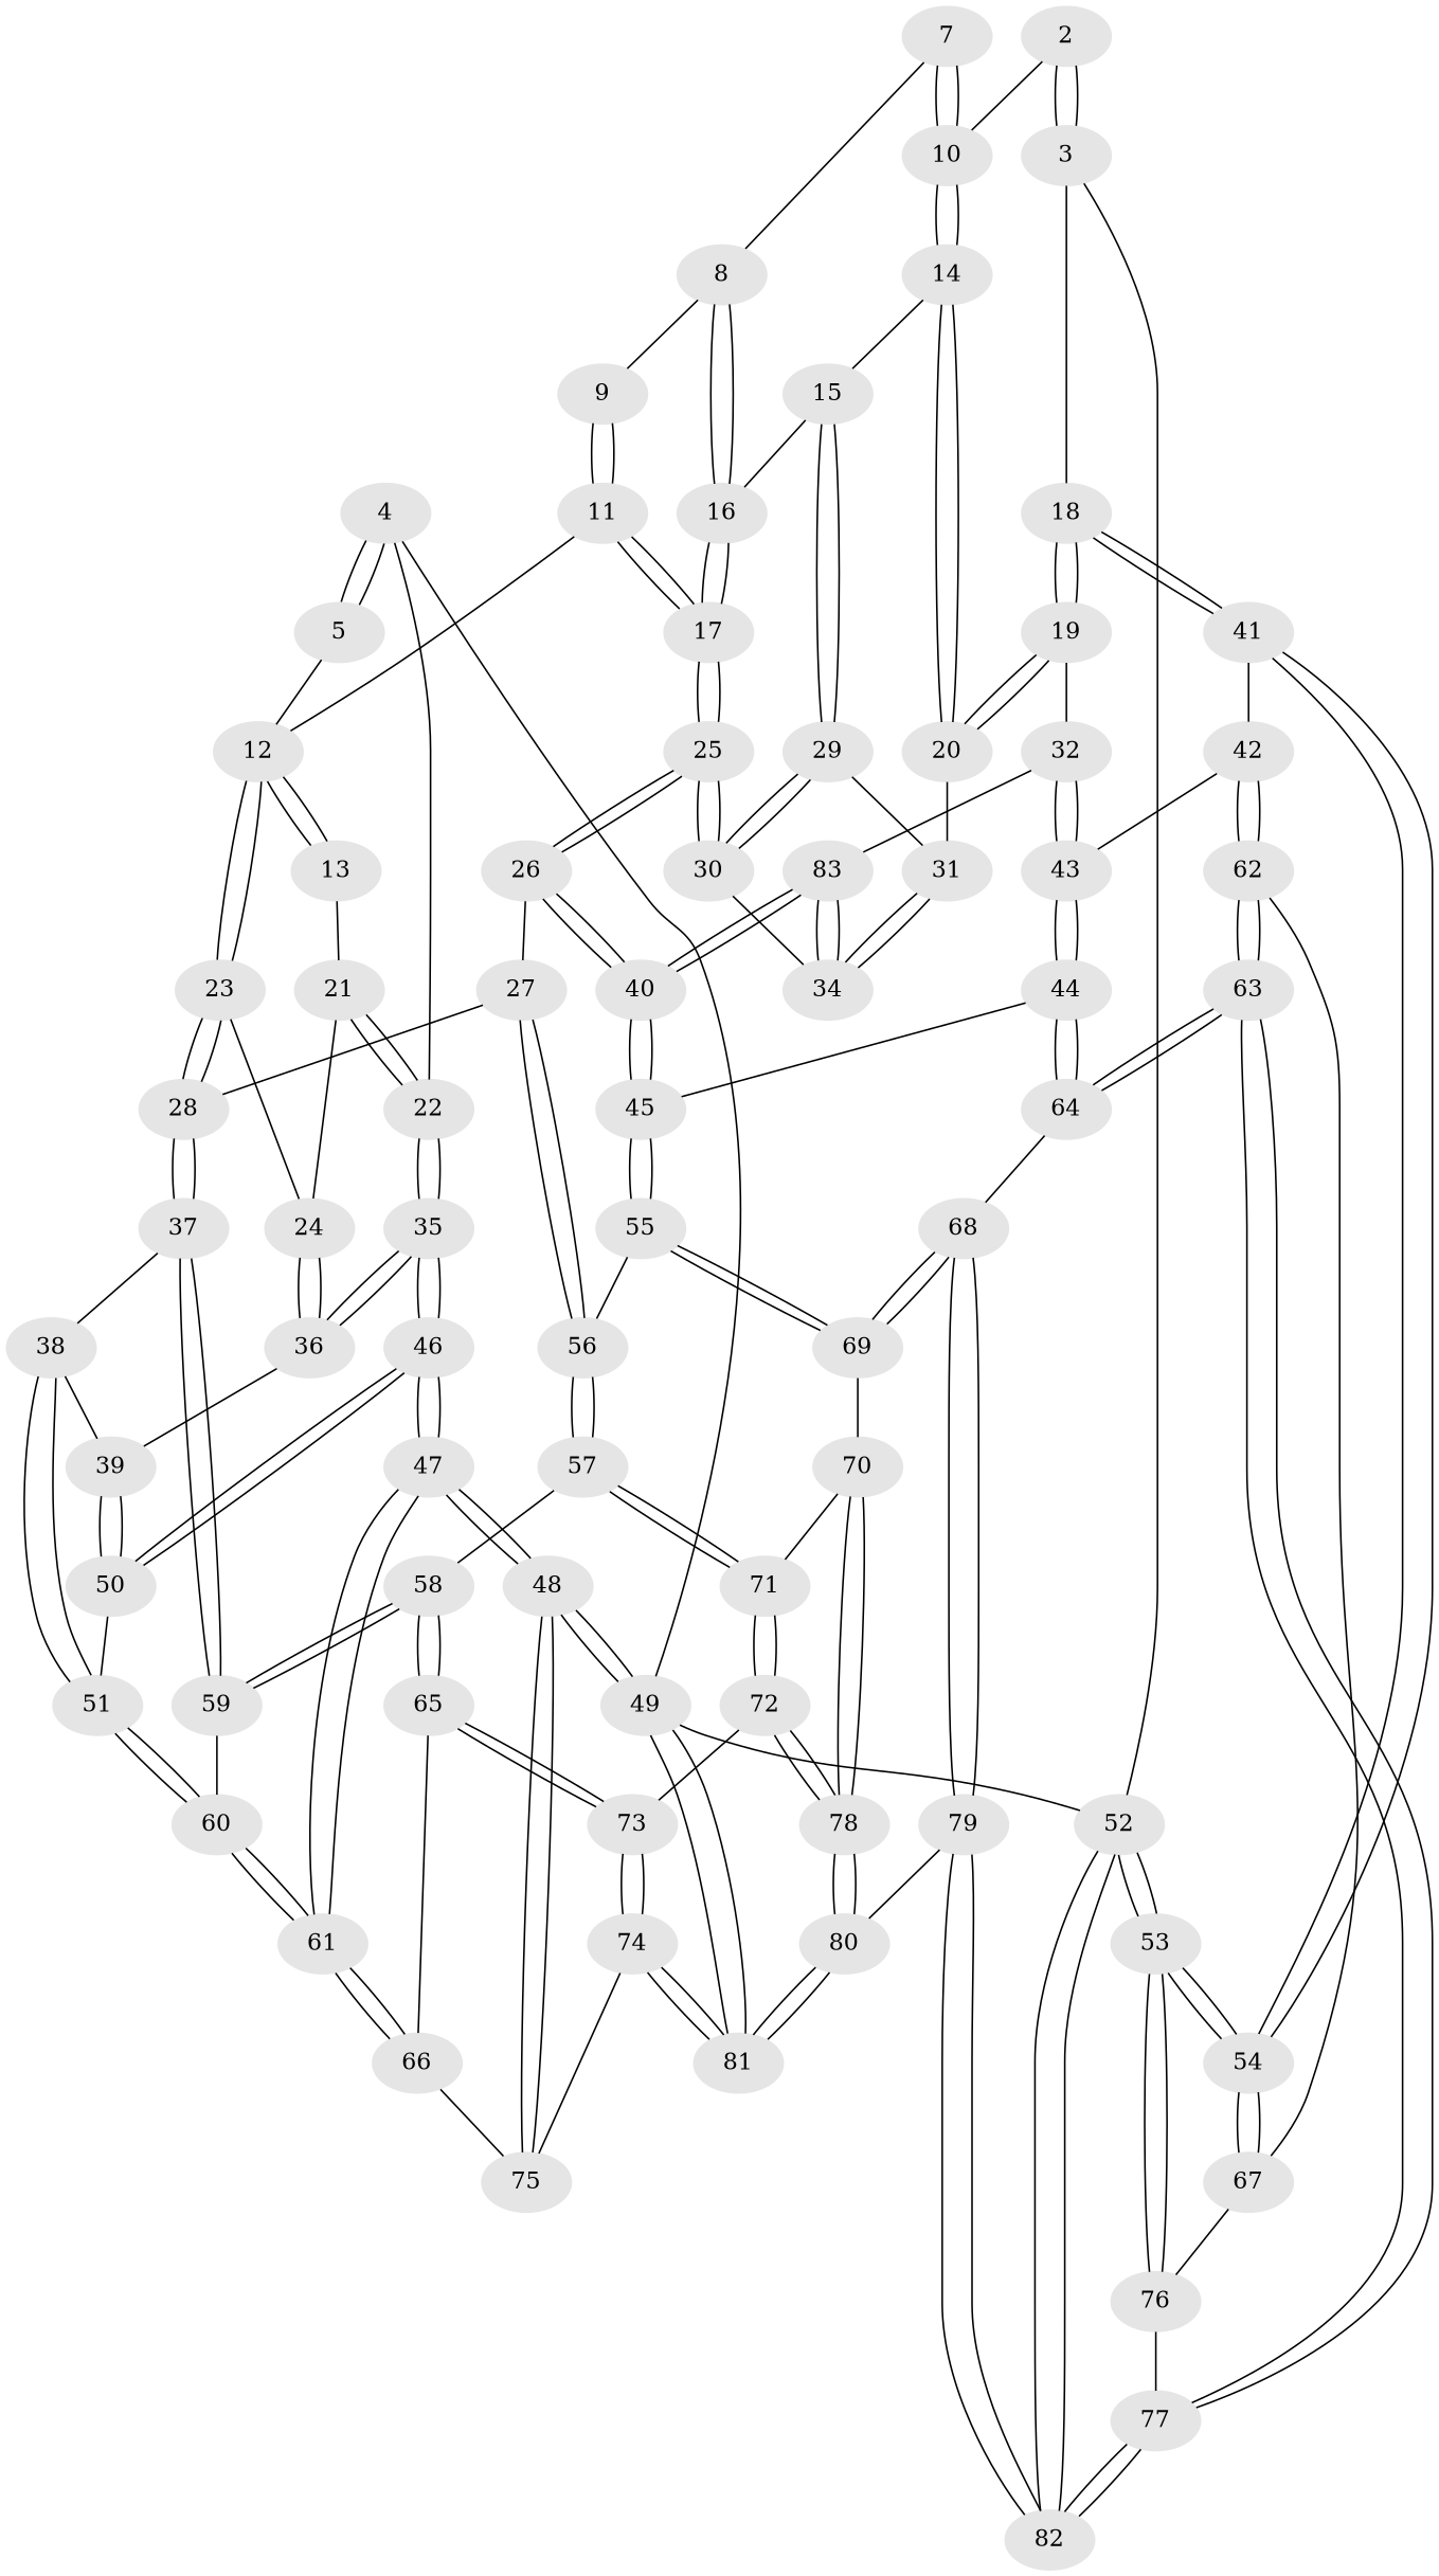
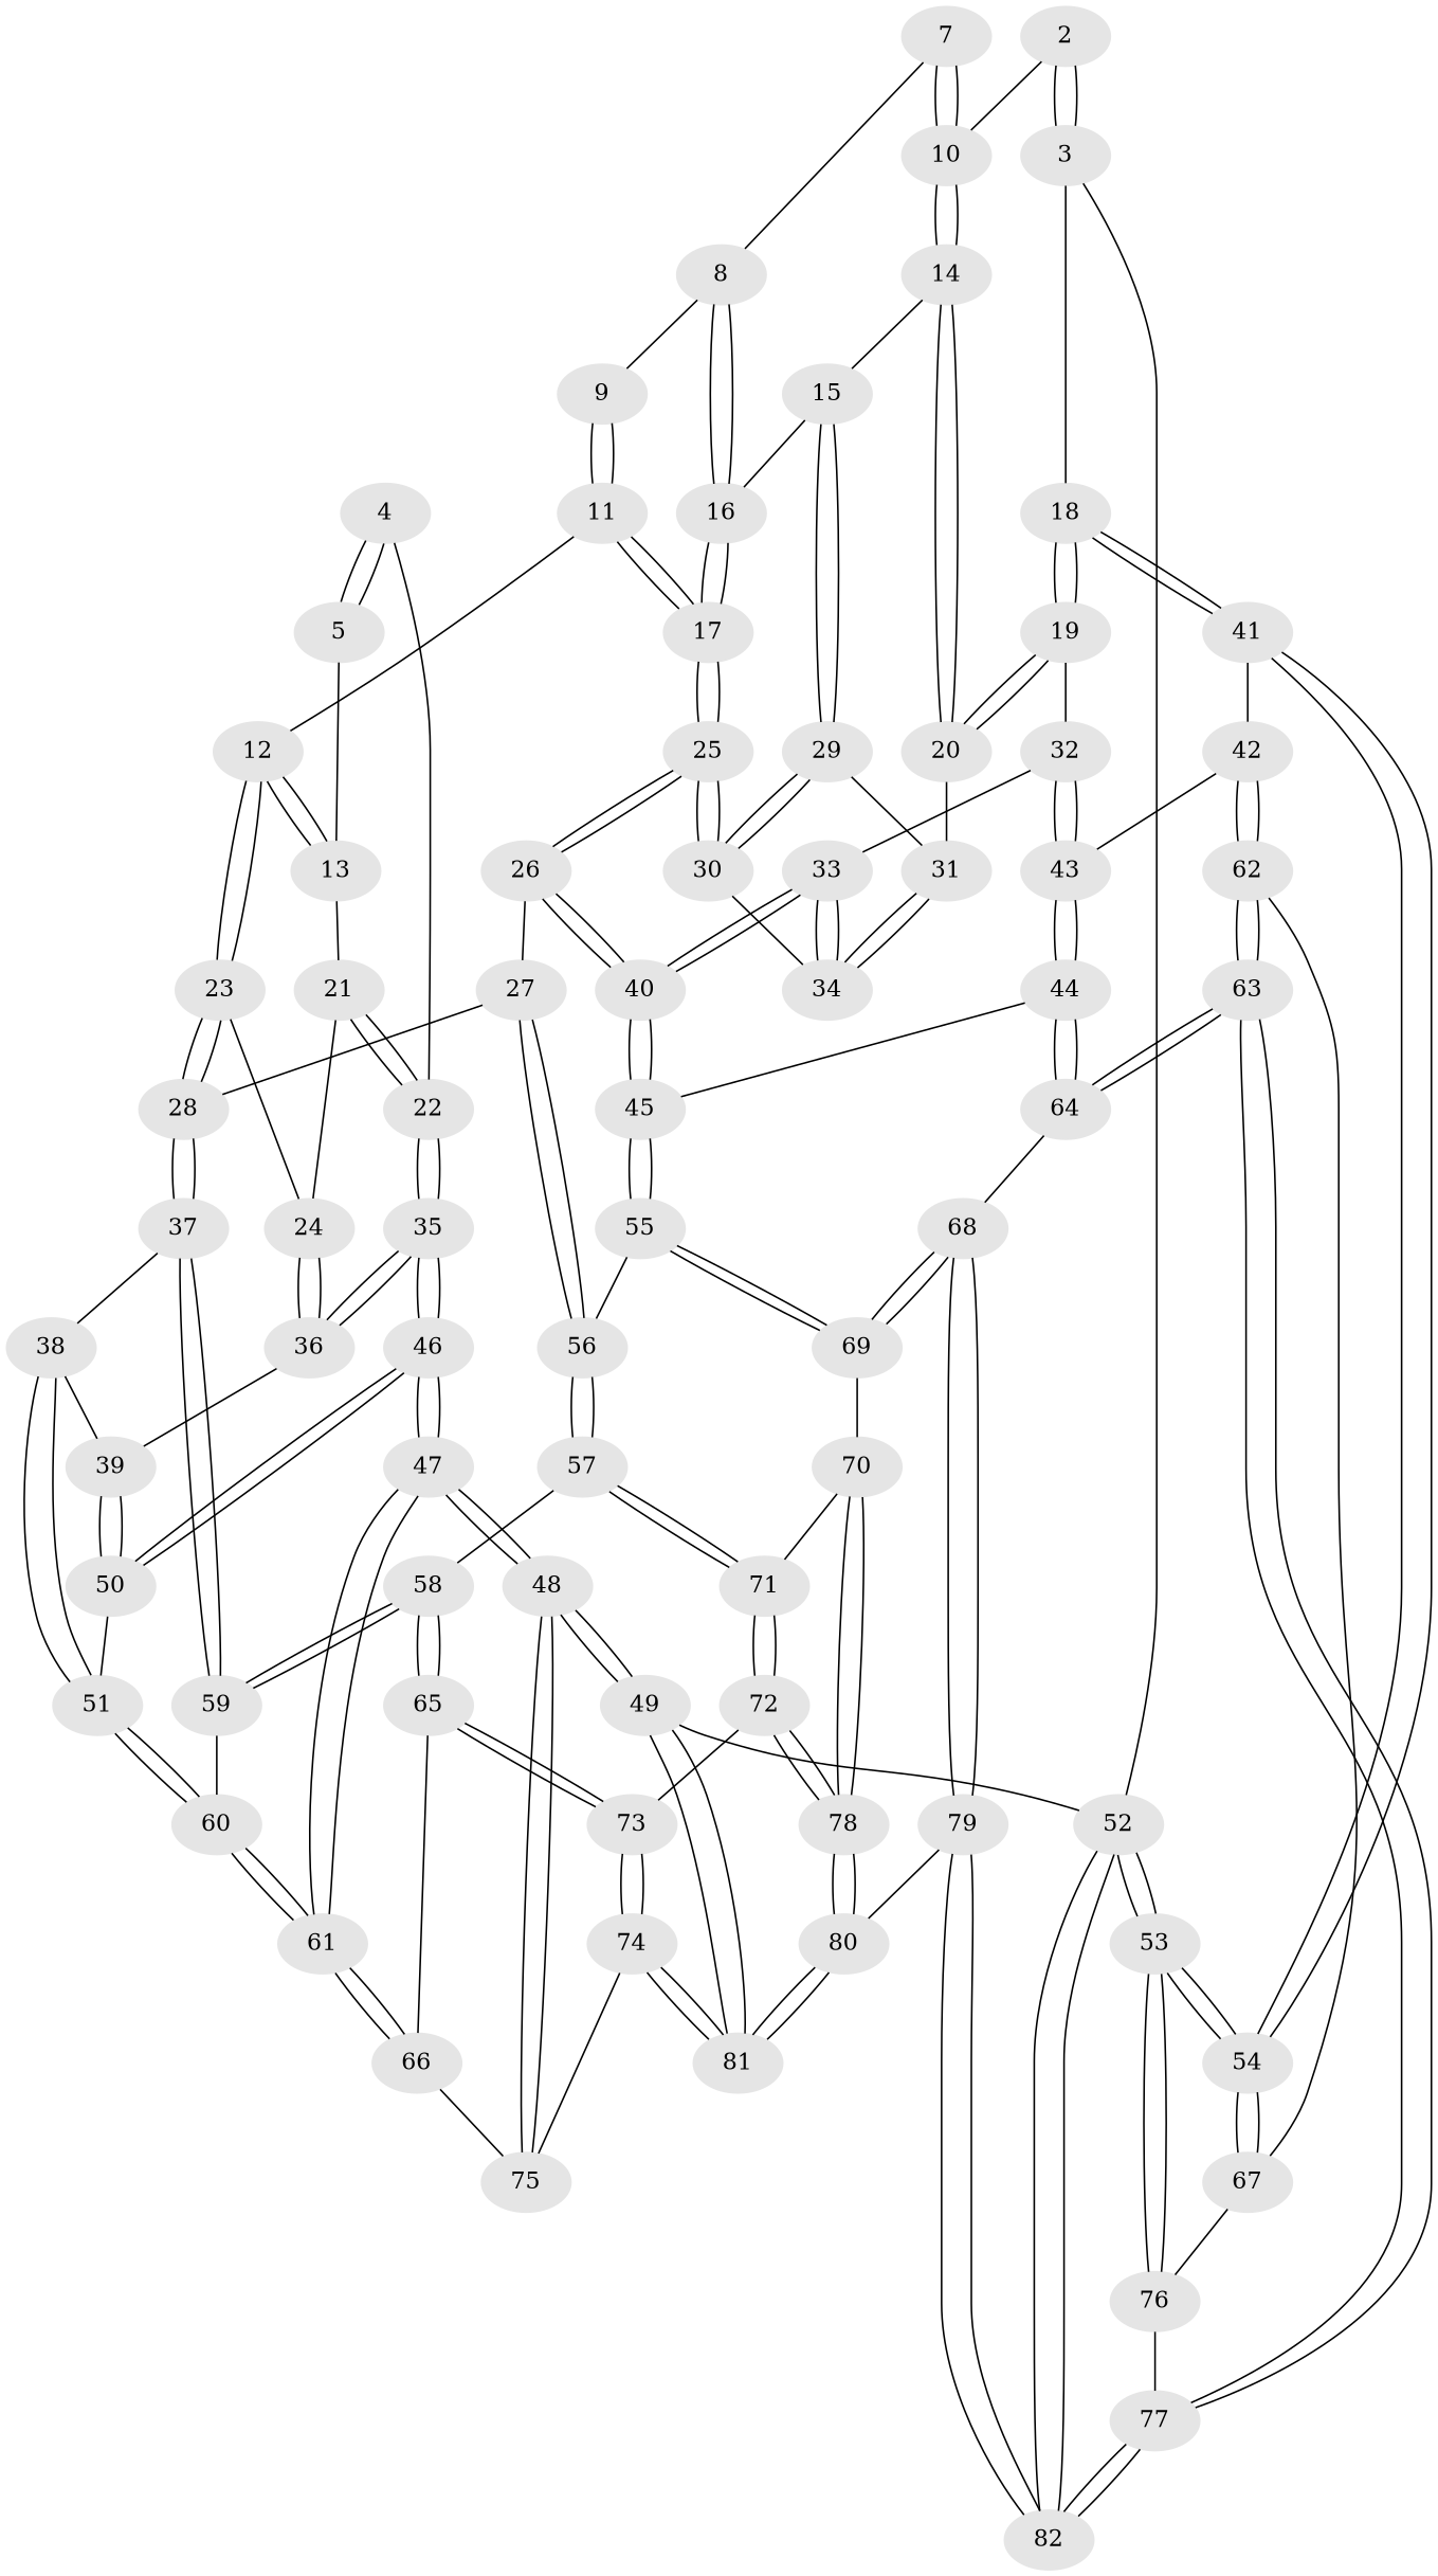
  graph {
    node [color=gray90 style=filled]
    2
    3
    10
    7
    8
    18
    52
    14
    4
    5
    22
    49
    19
    41
    53
    82
    13
    35
    81
    21
    9
    11
    16
    17
    12
    15
    20
    23
    25
    24
    28
    29
    31
    30
    26
    32
    42
    54
-   33 [label=83]
+   33
    43
    34
    36
    46
    37
    39
    27
    40
    56
    45
    57
    38
    59
    44
    50
    47
    51
    60
    55
    62
    67
    63
    64
    68
    69
    48
    61
    75
    66
    76
    77
    70
    58
    71
    65
    72
    73
    79
    74
    80
    78
    2 -- 3
    2 -- 3
    2 -- 10
    3 -- 18
    3 -- 52
    10 -- 14
    10 -- 14
    7 -- 10
    7 -- 10
    7 -- 8
    8 -- 9
    8 -- 16
    8 -- 16
    18 -- 19
    18 -- 19
    18 -- 41
    18 -- 41
    52 -- 53
    52 -- 53
    52 -- 82
    52 -- 82
    14 -- 15
    14 -- 20
    14 -- 20
    4 -- 5
    4 -- 5
    4 -- 22
-   4 -- 49
-   5 -- 12
+   5 -- 13
    22 -- 35
    22 -- 35
    49 -- 52
    49 -- 81
    49 -- 81
    19 -- 20
    19 -- 20
    19 -- 32
    41 -- 42
    41 -- 54
    41 -- 54
    53 -- 54
    53 -- 54
    53 -- 76
    53 -- 76
    13 -- 21
    35 -- 36
    35 -- 36
    35 -- 46
    35 -- 46
    21 -- 22
    21 -- 22
    21 -- 24
    9 -- 11
    9 -- 11
    11 -- 17
    11 -- 17
    11 -- 12
    16 -- 17
    16 -- 17
    17 -- 25
    17 -- 25
    12 -- 13
    12 -- 13
    12 -- 23
    12 -- 23
    15 -- 16
    15 -- 29
    15 -- 29
    20 -- 31
    23 -- 24
    23 -- 28
    23 -- 28
    25 -- 30
    25 -- 30
    25 -- 26
    25 -- 26
    24 -- 36
    24 -- 36
    28 -- 37
    28 -- 37
    29 -- 31
    29 -- 30
    29 -- 30
    31 -- 34
    31 -- 34
    30 -- 34
    26 -- 27
    26 -- 40
    26 -- 40
    32 -- 33
    32 -- 43
    32 -- 43
    42 -- 43
    42 -- 62
    42 -- 62
    54 -- 67
    54 -- 67
    33 -- 34
    33 -- 34
    33 -- 40
    33 -- 40
    43 -- 44
    43 -- 44
    36 -- 39
    46 -- 50
    46 -- 50
    46 -- 47
    46 -- 47
    37 -- 38
    37 -- 59
    37 -- 59
    39 -- 50
    39 -- 50
    27 -- 28
    27 -- 56
    27 -- 56
    40 -- 45
    40 -- 45
    56 -- 57
    56 -- 57
    45 -- 55
    45 -- 55
    57 -- 58
    57 -- 71
    57 -- 71
    38 -- 39
    38 -- 51
    38 -- 51
    59 -- 60
    44 -- 45
    44 -- 64
    44 -- 64
    50 -- 51
    47 -- 48
    47 -- 48
    47 -- 61
    47 -- 61
    51 -- 60
    51 -- 60
    60 -- 61
    60 -- 61
    55 -- 56
    55 -- 69
    55 -- 69
    62 -- 67
    62 -- 63
    62 -- 63
    67 -- 76
    63 -- 64
    63 -- 64
    63 -- 77
    63 -- 77
    64 -- 68
    68 -- 69
    68 -- 69
    68 -- 79
    68 -- 79
    69 -- 70
    48 -- 49
    48 -- 49
    48 -- 75
    48 -- 75
    61 -- 66
    61 -- 66
    66 -- 75
    76 -- 77
    77 -- 82
    77 -- 82
    70 -- 71
    70 -- 78
    70 -- 78
    58 -- 59
    58 -- 59
    58 -- 65
    58 -- 65
    71 -- 72
    71 -- 72
    65 -- 66
    65 -- 73
    65 -- 73
    72 -- 73
    72 -- 78
    72 -- 78
    73 -- 74
    73 -- 74
    79 -- 82
    79 -- 82
    79 -- 80
    74 -- 81
    74 -- 81
    74 -- 75
    80 -- 81
    80 -- 81
    78 -- 80
    78 -- 80
  }
